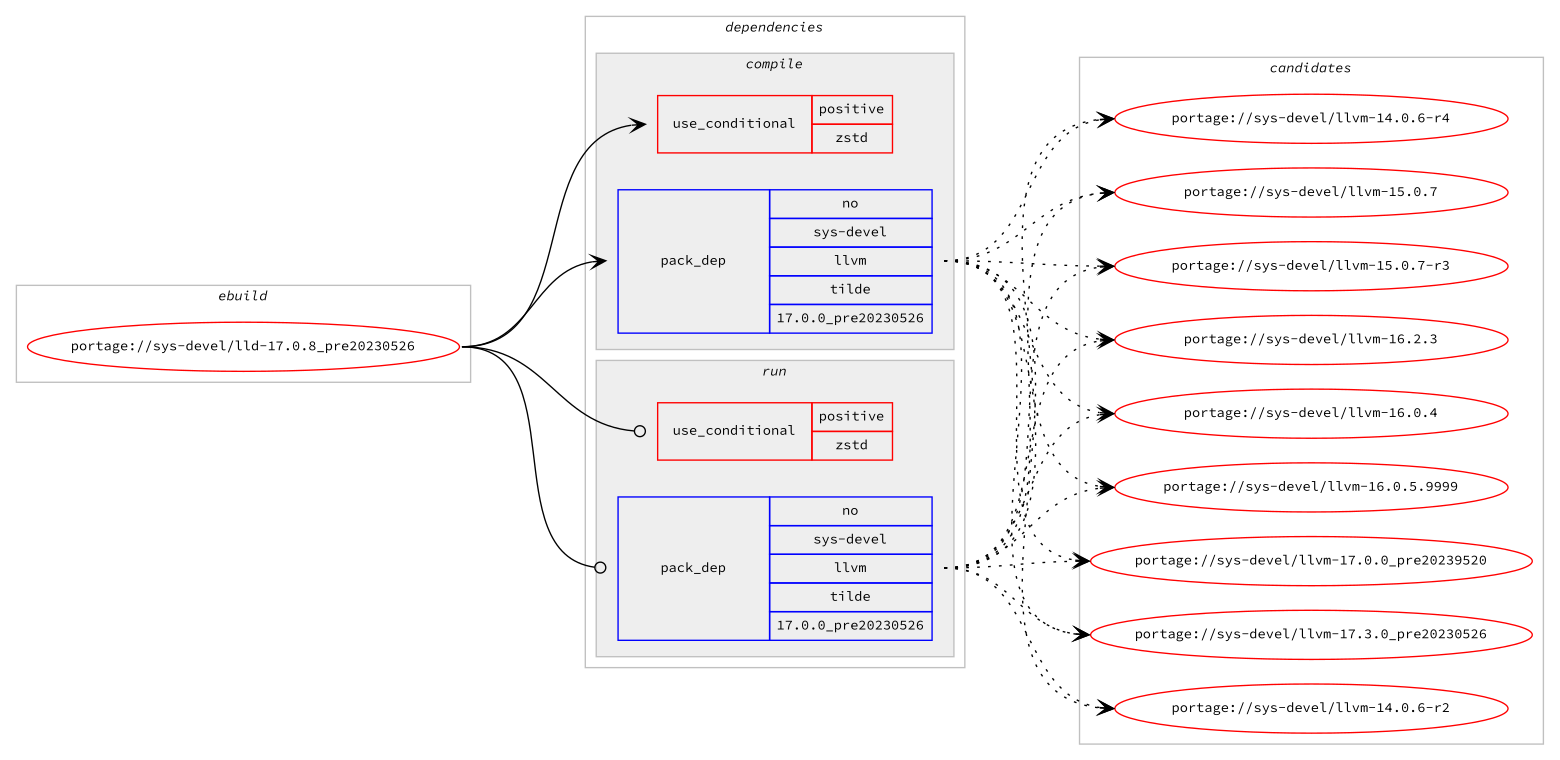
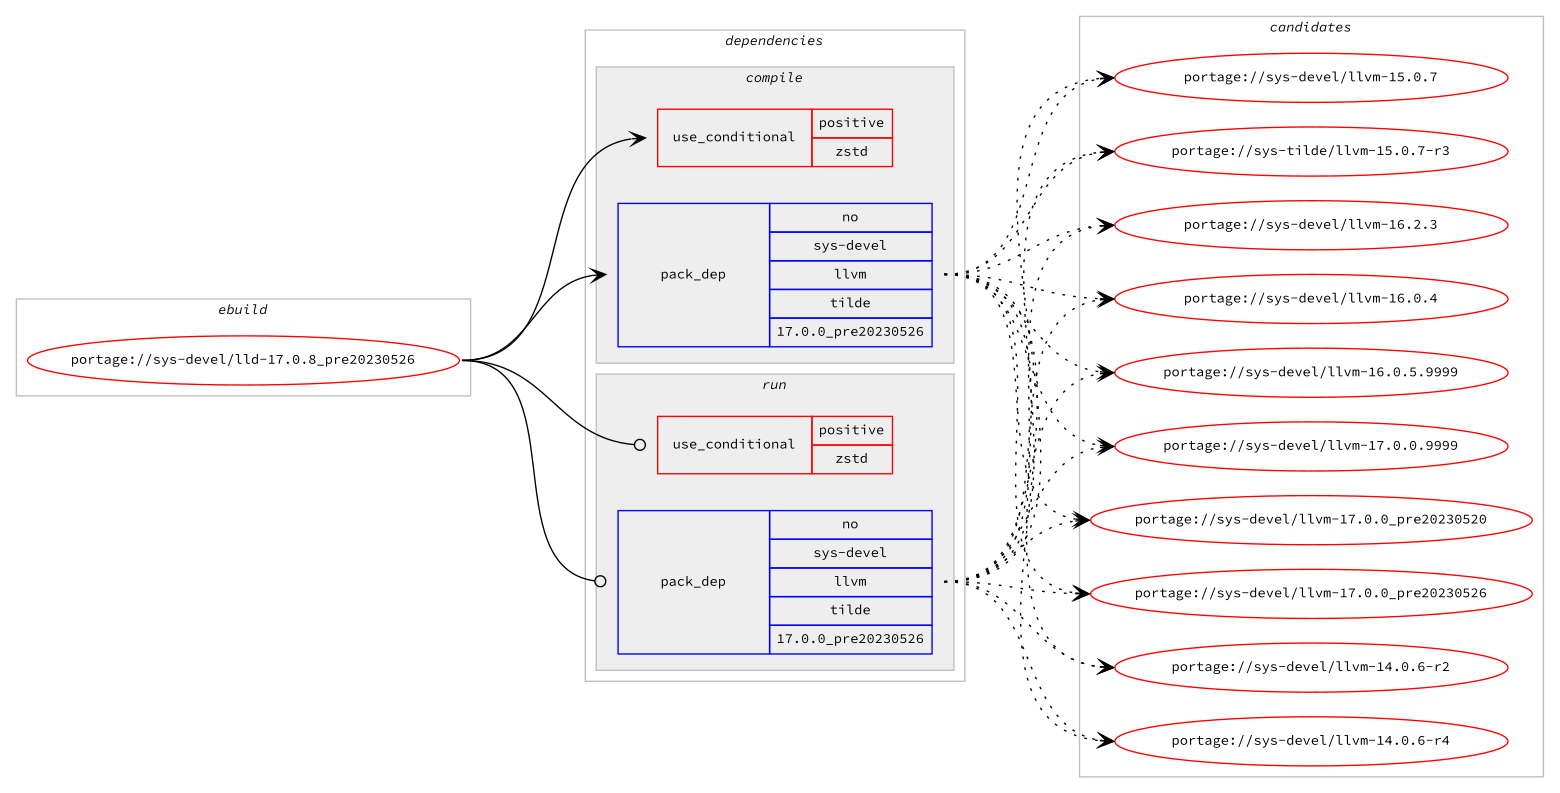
  digraph {
    compound=true
    concentrate=true
    fontname="Source Code Pro"
    fontsize=10
    newrank=true
    rankdir=LR
    ranksep=1.5
    node [color=red fontname="Source Code Pro" fontsize=10]
    edge [arrowhead=vee fontname="Source Code Pro" headport=w style=dotted tailport=e weight=100]
    n1 [label="portage://sys-devel/lld-17.0.8_pre20230526" width=4]
    n2 [label=<<TABLE BORDER="0" CELLBORDER="1" CELLSPACING="0" CELLPADDING="4"><TR><TD ROWSPAN="3" CELLPADDING="10">use_conditional</TD></TR><TR><TD>positive</TD></TR><TR><TD>zstd</TD></TR></TABLE>> shape=none]
    n3 [color=blue label=<<TABLE BORDER="0" CELLBORDER="1" CELLSPACING="0" CELLPADDING="4" WIDTH="220"><TR><TD ROWSPAN="6" CELLPADDING="30">pack_dep</TD></TR><TR><TD WIDTH="110">no</TD></TR><TR><TD>sys-devel</TD></TR><TR><TD>llvm</TD></TR><TR><TD>tilde</TD></TR><TR><TD>17.0.0_pre20230526</TD></TR></TABLE>> shape=none]
    n4 [label=<<TABLE BORDER="0" CELLBORDER="1" CELLSPACING="0" CELLPADDING="4"><TR><TD ROWSPAN="3" CELLPADDING="10">use_conditional</TD></TR><TR><TD>positive</TD></TR><TR><TD>zstd</TD></TR></TABLE>> shape=none]
    n5 [color=blue label=<<TABLE BORDER="0" CELLBORDER="1" CELLSPACING="0" CELLPADDING="4" WIDTH="220"><TR><TD ROWSPAN="6" CELLPADDING="30">pack_dep</TD></TR><TR><TD WIDTH="110">no</TD></TR><TR><TD>sys-devel</TD></TR><TR><TD>llvm</TD></TR><TR><TD>tilde</TD></TR><TR><TD>17.0.0_pre20230526</TD></TR></TABLE>> shape=none]
    n6 [label="portage://sys-devel/llvm-14.0.6-r2" width=4]
    n7 [label="portage://sys-devel/llvm-14.0.6-r4" width=4]
    n8 [label="portage://sys-devel/llvm-15.0.7" width=4]
-   n9 [label="portage://sys-devel/llvm-15.0.7-r3" width=4]
+   n9 [label="portage://sys-tilde/llvm-15.0.7-r3" width=4]
    n10 [label="portage://sys-devel/llvm-16.2.3" width=4]
    n11 [label="portage://sys-devel/llvm-16.0.4" width=4]
    n12 [label="portage://sys-devel/llvm-16.0.5.9999" width=4]
-   n14 [label="portage://sys-devel/llvm-17.0.0_pre20239520" width=4]
-   n15 [label="portage://sys-devel/llvm-17.3.0_pre20230526" width=4]
+   n13 [label="portage://sys-devel/llvm-17.0.0.9999" width=4]
+   n14 [label="portage://sys-devel/llvm-17.0.0_pre20230520" width=4]
+   n15 [label="portage://sys-devel/llvm-17.0.0_pre20230526" width=4]
    subgraph cluster_1 {
      color=gray
      label=<<i>ebuild</i>>
      rank=same
      n1
    }
    subgraph cluster_2 {
      color=gray
      label=<<i>dependencies</i>>
      subgraph cluster_3 {
        color=gray
        fillcolor="#eeeeee"
        label=<<i>compile</i>>
        style=filled
        subgraph sub_4 {
          color=gray
          fillcolor="#eeeeee"
          label=<<i>compile</i>>
          style=filled
          n2
        }
        subgraph sub_5 {
          color=gray
          fillcolor="#eeeeee"
          label=<<i>compile</i>>
          style=filled
          n3
        }
      }
      subgraph cluster_6 {
        color=gray
        fillcolor="#eeeeee"
        label=<<i>compile and run</i>>
        style=filled
      }
      subgraph cluster_7 {
        color=gray
        fillcolor="#eeeeee"
        label=<<i>run</i>>
        style=filled
        subgraph sub_8 {
          color=gray
          fillcolor="#eeeeee"
          label=<<i>run</i>>
          style=filled
          n4
        }
        subgraph sub_9 {
          color=gray
          fillcolor="#eeeeee"
          label=<<i>run</i>>
          style=filled
          n5
        }
      }
    }
    subgraph cluster_10 {
      color=gray
      label=<<i>candidates</i>>
      rank=same
      subgraph sub_11 {
        color=black
        label=<<i>candidates</i>>
        nodesep=1
        rank=same
        n6
        n7
        n8
        n9
        n10
        n11
        n12
+       n13
        n14
        n15
      }
      subgraph sub_12 {
        color=black
        label=<<i>candidates</i>>
        nodesep=1
        rank=same
        n6
        n7
        n8
        n9
        n10
        n11
        n12
+       n13
        n14
        n15
      }
    }
    n1 -> n2 [style=solid weight=20]
    n1 -> n3 [style=solid weight=20]
    n1 -> n4 [arrowhead=odot style=solid weight=20]
    n1 -> n5 [arrowhead=odot style=solid weight=20]
    n3 -> n6
    n3 -> n7
    n3 -> n8
    n3 -> n9
    n3 -> n10
    n3 -> n11
    n3 -> n12
+   n3 -> n13
    n3 -> n14
    n3 -> n15
    n5 -> n6
    n5 -> n7
    n5 -> n8
    n5 -> n9
    n5 -> n10
    n5 -> n11
    n5 -> n12
+   n5 -> n13
    n5 -> n14
    n5 -> n15
  }
